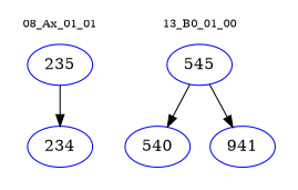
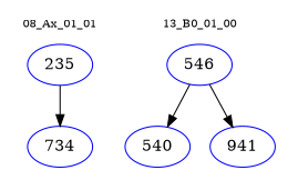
  digraph {
    node [color=blue]
    edge [color=black]
    n1 [label=235]
-   n2 [label=234]
-   n3 [label=545]
+   n2 [label=734]
+   n3 [label=546]
    n4 [label=540]
    n5 [label=941]
    subgraph cluster_1 {
      color=white
      fontsize=10
      label="08_Ax_01_01"
      n1
      n2
    }
    subgraph cluster_2 {
      color=white
      fontsize=10
      label="13_B0_01_00"
      n3
      n4
      n5
    }
    n1 -> n2
    n3 -> n4
    n3 -> n5
  }
